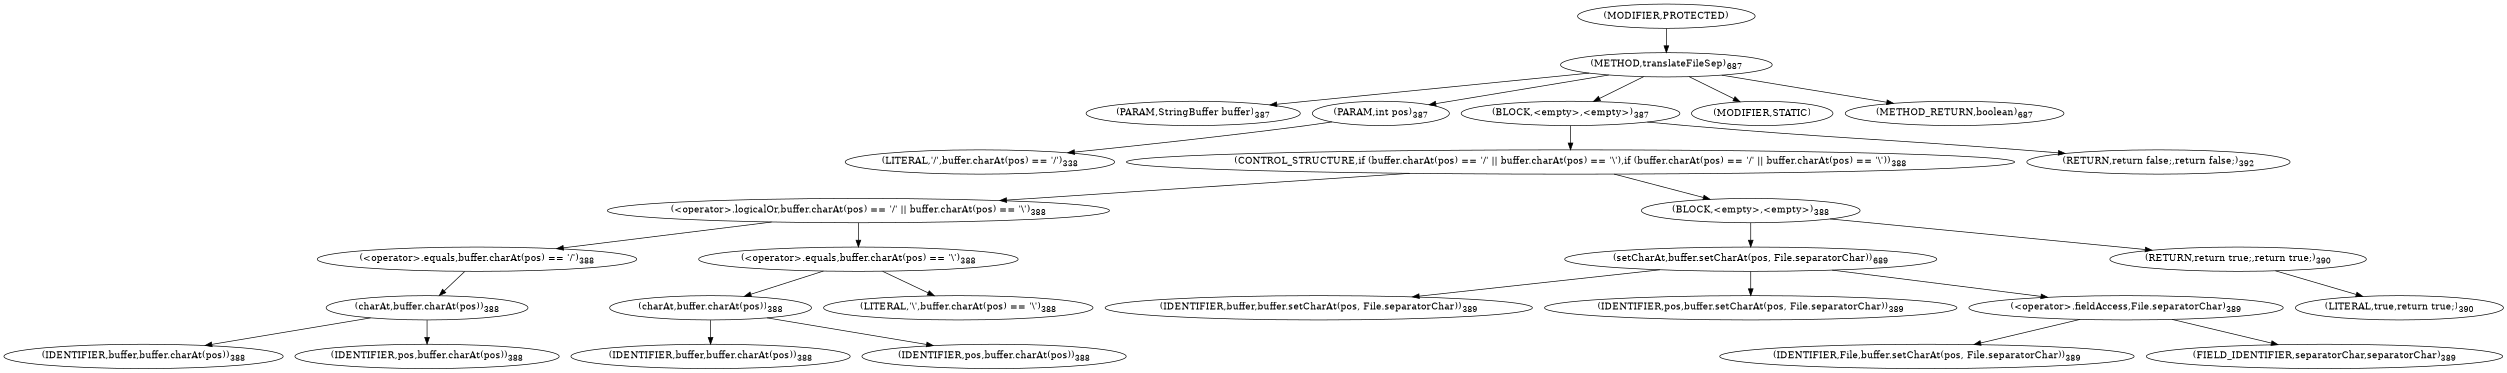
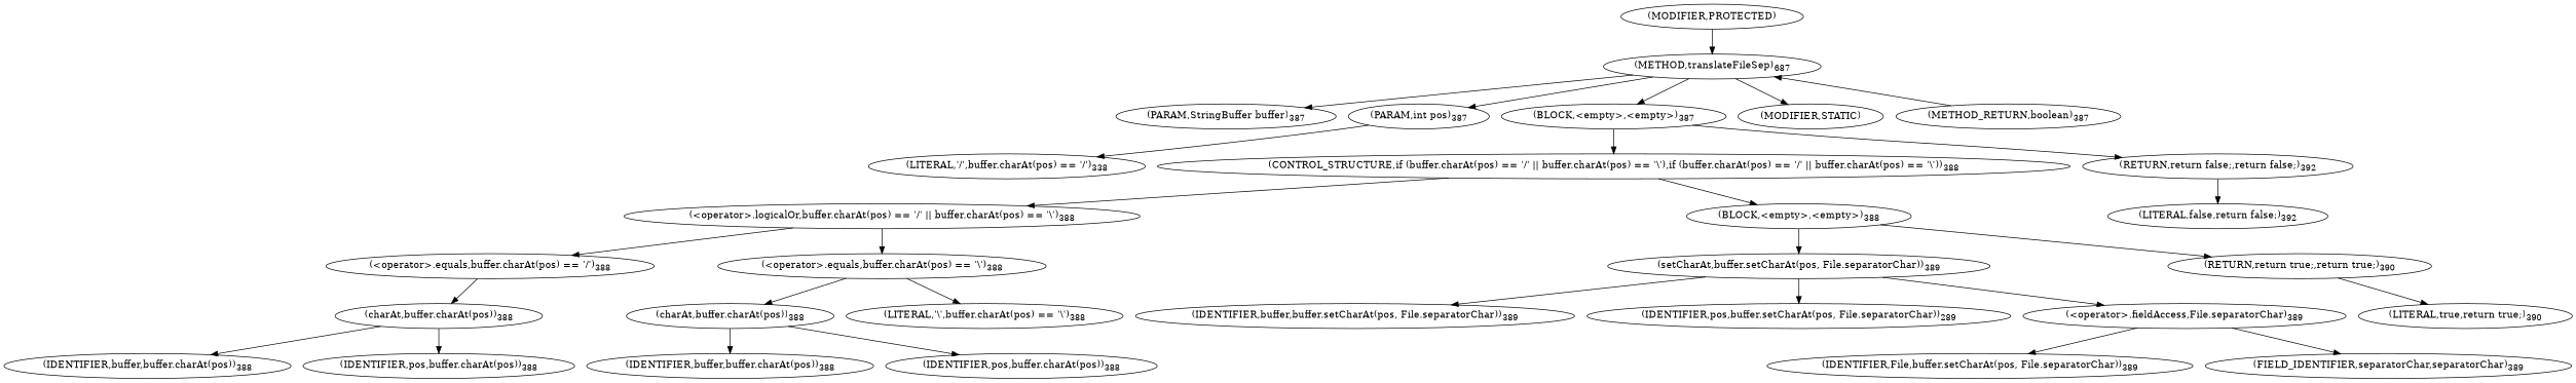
  digraph {
    n1 [label=<(METHOD,translateFileSep)<SUB>687</SUB>>]
    n2 [label=<(PARAM,StringBuffer buffer)<SUB>387</SUB>>]
    n3 [label=<(PARAM,int pos)<SUB>387</SUB>>]
    n4 [label=<(BLOCK,&lt;empty&gt;,&lt;empty&gt;)<SUB>387</SUB>>]
    n5 [label=<(MODIFIER,STATIC)>]
-   n6 [label=<(METHOD_RETURN,boolean)<SUB>687</SUB>>]
+   n6 [label=<(METHOD_RETURN,boolean)<SUB>387</SUB>>]
    n7 [label=<(LITERAL,'/',buffer.charAt(pos) == '/')<SUB>338</SUB>>]
    n8 [label=<(CONTROL_STRUCTURE,if (buffer.charAt(pos) == '/' || buffer.charAt(pos) == '\\'),if (buffer.charAt(pos) == '/' || buffer.charAt(pos) == '\\'))<SUB>388</SUB>>]
    n9 [label=<(RETURN,return false;,return false;)<SUB>392</SUB>>]
    n10 [label=<(MODIFIER,PROTECTED)>]
    n11 [label=<(&lt;operator&gt;.logicalOr,buffer.charAt(pos) == '/' || buffer.charAt(pos) == '\\')<SUB>388</SUB>>]
    n12 [label=<(BLOCK,&lt;empty&gt;,&lt;empty&gt;)<SUB>388</SUB>>]
+   n13 [label=<(LITERAL,false,return false;)<SUB>392</SUB>>]
    n14 [label=<(&lt;operator&gt;.equals,buffer.charAt(pos) == '/')<SUB>388</SUB>>]
    n15 [label=<(&lt;operator&gt;.equals,buffer.charAt(pos) == '\\')<SUB>388</SUB>>]
-   n16 [label=<(setCharAt,buffer.setCharAt(pos, File.separatorChar))<SUB>689</SUB>>]
+   n16 [label=<(setCharAt,buffer.setCharAt(pos, File.separatorChar))<SUB>389</SUB>>]
    n17 [label=<(RETURN,return true;,return true;)<SUB>390</SUB>>]
    n18 [label=<(charAt,buffer.charAt(pos))<SUB>388</SUB>>]
    n19 [label=<(charAt,buffer.charAt(pos))<SUB>388</SUB>>]
    n20 [label=<(LITERAL,'\\',buffer.charAt(pos) == '\\')<SUB>388</SUB>>]
    n21 [label=<(IDENTIFIER,buffer,buffer.charAt(pos))<SUB>388</SUB>>]
    n22 [label=<(IDENTIFIER,pos,buffer.charAt(pos))<SUB>388</SUB>>]
    n23 [label=<(IDENTIFIER,buffer,buffer.charAt(pos))<SUB>388</SUB>>]
    n24 [label=<(IDENTIFIER,pos,buffer.charAt(pos))<SUB>388</SUB>>]
    n25 [label=<(IDENTIFIER,buffer,buffer.setCharAt(pos, File.separatorChar))<SUB>389</SUB>>]
-   n26 [label=<(IDENTIFIER,pos,buffer.setCharAt(pos, File.separatorChar))<SUB>389</SUB>>]
+   n26 [label=<(IDENTIFIER,pos,buffer.setCharAt(pos, File.separatorChar))<SUB>289</SUB>>]
    n27 [label=<(&lt;operator&gt;.fieldAccess,File.separatorChar)<SUB>389</SUB>>]
    n28 [label=<(LITERAL,true,return true;)<SUB>390</SUB>>]
    n29 [label=<(IDENTIFIER,File,buffer.setCharAt(pos, File.separatorChar))<SUB>389</SUB>>]
    n30 [label=<(FIELD_IDENTIFIER,separatorChar,separatorChar)<SUB>389</SUB>>]
    n1 -> n2
    n1 -> n3
    n1 -> n4
    n1 -> n5
-   n1 -> n6
+   n6 -> n1
    n3 -> n7
    n4 -> n8
    n4 -> n9
    n8 -> n11
    n8 -> n12
+   n9 -> n13
    n10 -> n1
    n11 -> n14
    n11 -> n15
    n12 -> n16
    n12 -> n17
    n14 -> n18
    n15 -> n19
    n15 -> n20
    n16 -> n25
    n16 -> n26
    n16 -> n27
    n17 -> n28
    n18 -> n21
    n18 -> n22
    n19 -> n23
    n19 -> n24
    n27 -> n29
    n27 -> n30
  }
